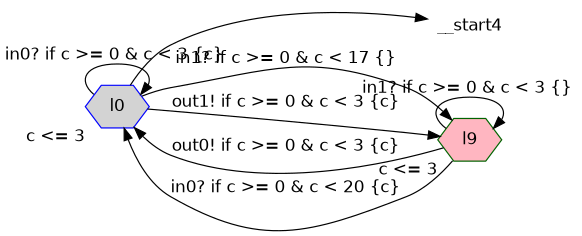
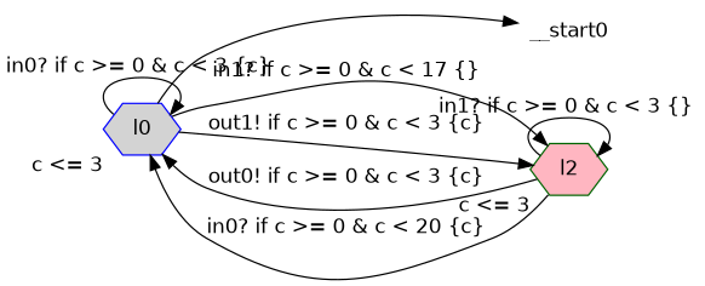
  digraph {
    fontname="DejaVu Sans"
    rankdir=LR
    node [color=darkgreen fontname="DejaVu Sans" shape=hexagon style=filled margin=0 xlabel="c <= 3"]
    edge [fontname="DejaVu Sans"]
-   __start0 [fillcolor=white shape=none label=__start4 margin="" xlabel=""]
+   __start0 [fillcolor=white shape=none margin="" xlabel=""]
    n2 [color=blue fillcolor=lightgrey label=l0]
-   n3 [fillcolor=lightpink label=l9]
+   n3 [fillcolor=lightpink label=l2]
    n2 -> __start0
    n2 -> n2 [label="in0? if c >= 0 & c < 3 {c} "]
    n2 -> n3 [label="in1? if c >= 0 & c < 17 {} "]
    n2 -> n3 [label="out1! if c >= 0 & c < 3 {c} "]
    n3 -> n2 [label="out0! if c >= 0 & c < 3 {c} "]
    n3 -> n2 [label="in0? if c >= 0 & c < 20 {c} "]
    n3 -> n3 [label="in1? if c >= 0 & c < 3 {} "]
  }
